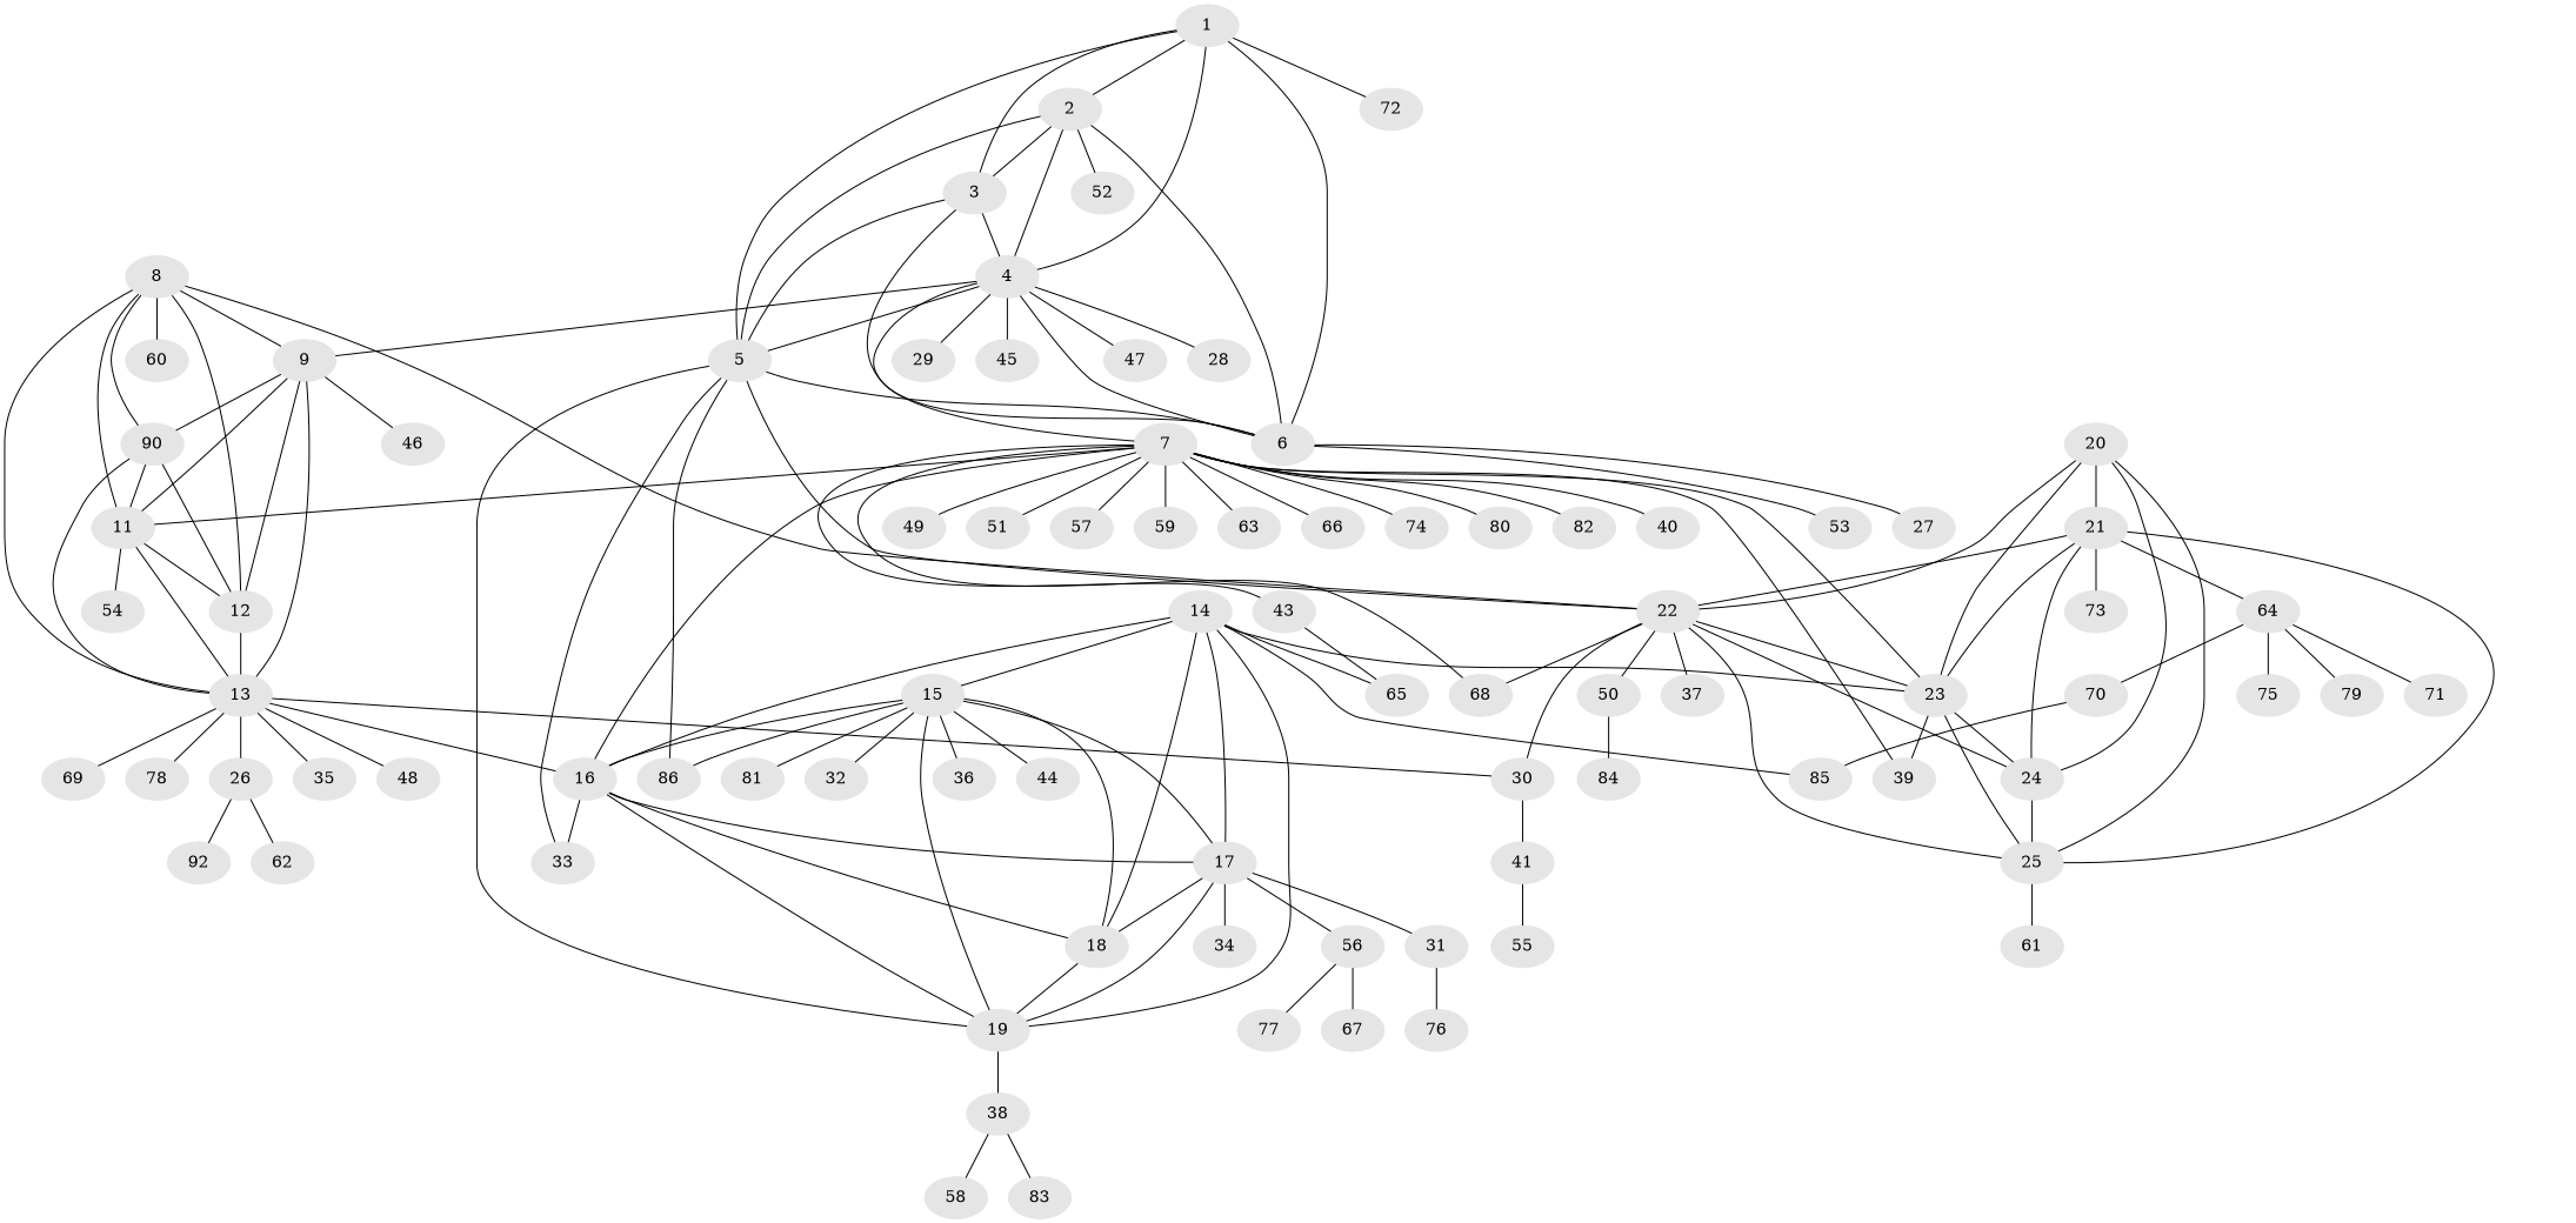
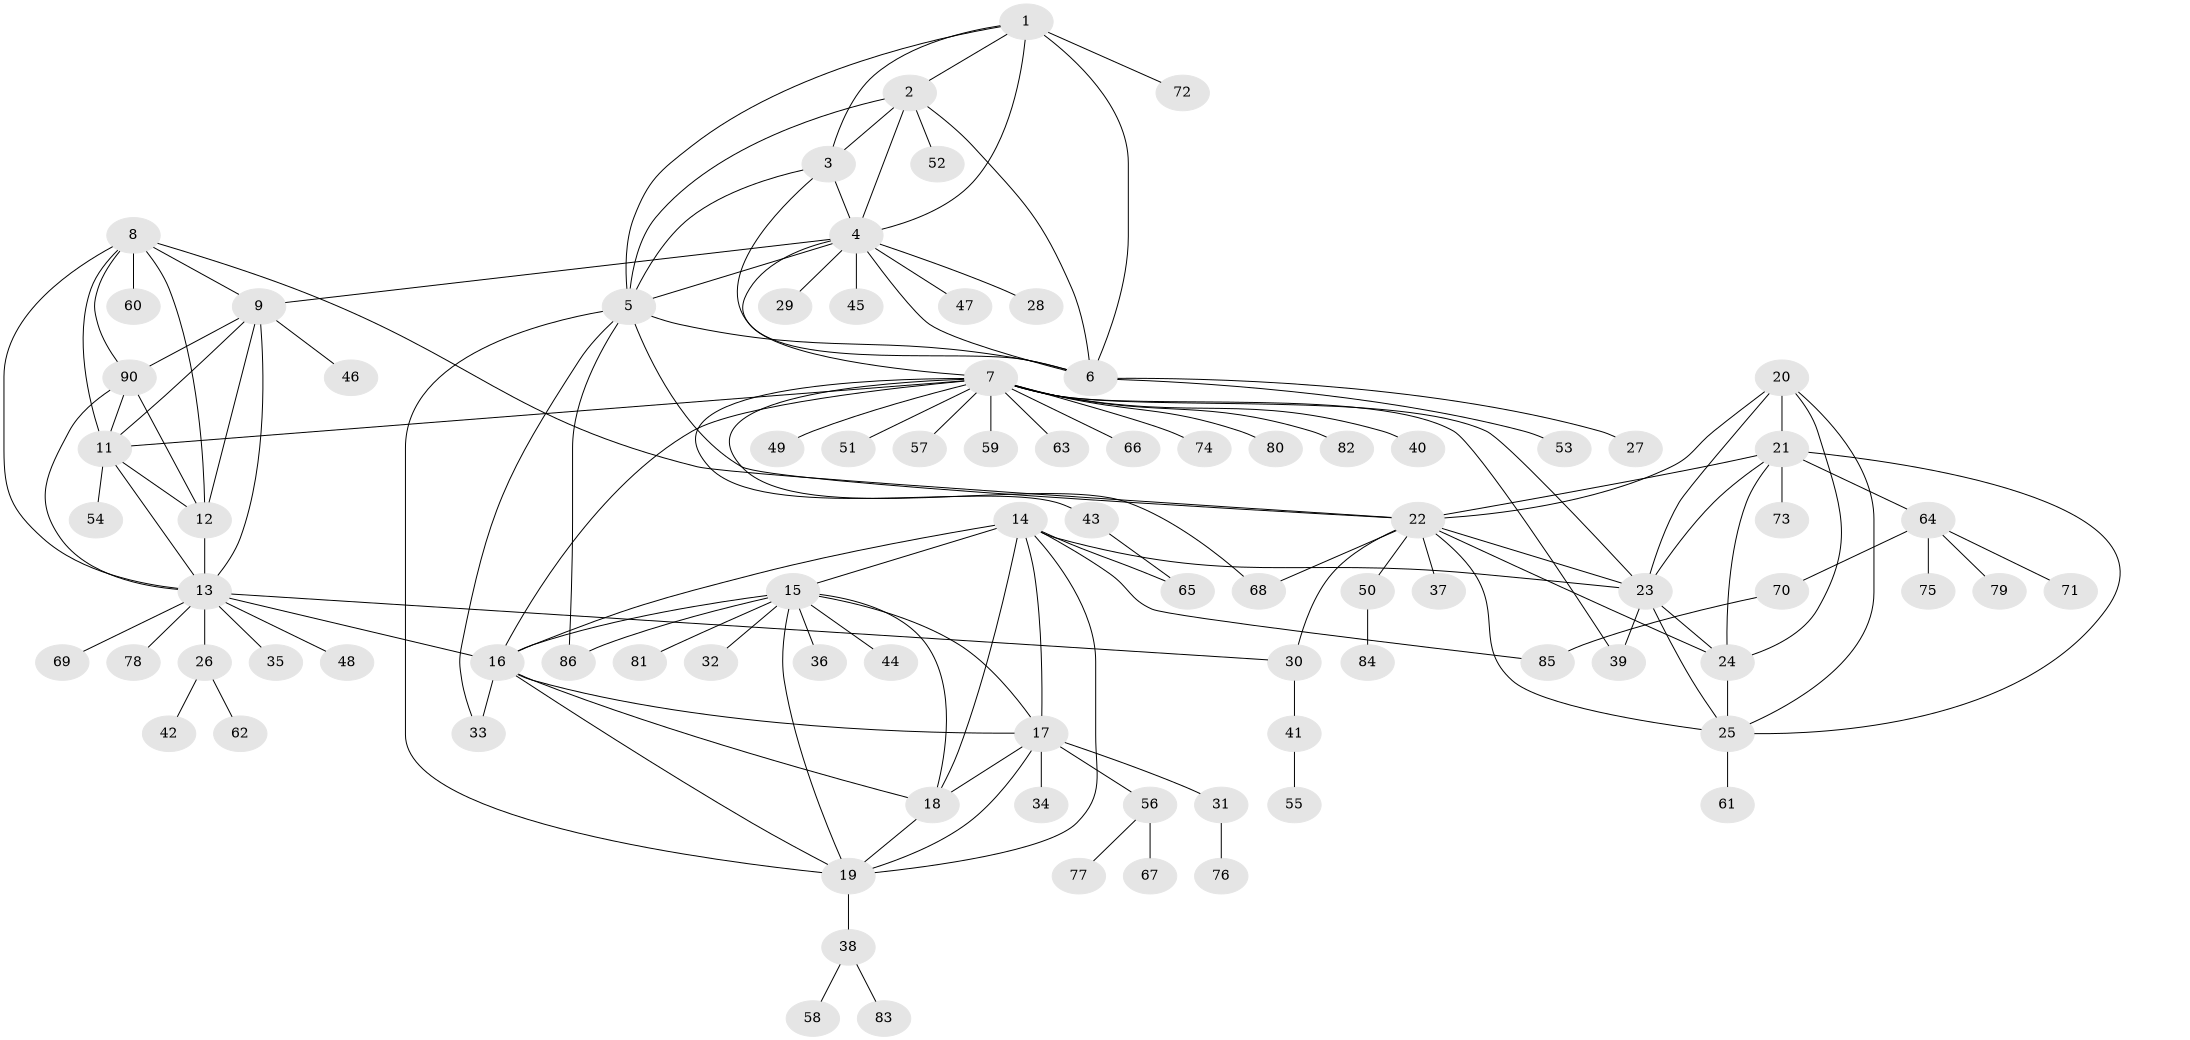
  graph {
    node [color=gray90 style=filled]
    edge [weight=1.0]
    1
    2
    3
    4
    5
    6
    72
    52
    7
    9
    28
    29
    45
    47
    19
    22
    33
    86
    27
    53
    11
    16
    23
    39
    40
    43
    49
    51
    57
    59
    63
    66
    68
    74
    80
    82
    n37 [label=90]
    12
    13
    46
    38
    30
    24
    25
    37
    50
    54
    17
    18
    65
    8
    60
    26
    35
    48
    69
    78
-   42 [label=92]
+   42
    62
    41
    14
    15
    85
    32
    36
    44
    81
    31
    34
    56
    76
    67
    77
    58
    83
    20
    21
    64
    73
    61
    70
    71
    75
    79
    84
    55
    1 -- 2
    1 -- 3
    1 -- 4
    1 -- 5
    1 -- 6
    1 -- 72
    2 -- 3
    2 -- 4
    2 -- 5
    2 -- 6
    2 -- 52
    3 -- 4
    3 -- 5
    3 -- 6
    4 -- 5
    4 -- 6
    4 -- 7
    4 -- 9
    4 -- 28
    4 -- 29
    4 -- 45
    4 -- 47
    5 -- 6
    5 -- 19
    5 -- 22
    5 -- 33
    5 -- 86
    6 -- 27
    6 -- 53
    7 -- 11
    7 -- 16
    7 -- 23
    7 -- 39
    7 -- 40
    7 -- 43
    7 -- 49
    7 -- 51
    7 -- 57
    7 -- 59
    7 -- 63
    7 -- 66
    7 -- 68
    7 -- 74
    7 -- 80
    7 -- 82
    9 -- 11
    9 -- n37
    9 -- 12
    9 -- 13
    9 -- 46
    19 -- 38
    22 -- 23
    22 -- 68
    22 -- 30
    22 -- 24
    22 -- 25
    22 -- 37
    22 -- 50
    11 -- 12
    11 -- 13
    11 -- 54
    16 -- 19
    16 -- 33
    16 -- 17
    16 -- 18
    23 -- 39
    23 -- 24
    23 -- 25
    43 -- 65
    n37 -- 11
    n37 -- 12 [weight=3.0]
    n37 -- 13
    12 -- 13
    13 -- 16
    13 -- 30
    13 -- 26
    13 -- 35
    13 -- 48
    13 -- 69
    13 -- 78
    38 -- 58
    38 -- 83
    30 -- 41
    24 -- 25
    25 -- 61
    50 -- 84
    17 -- 19
    17 -- 18
    17 -- 31
    17 -- 34
    17 -- 56
    18 -- 19
    8 -- 9
    8 -- 22
    8 -- 11
    8 -- n37
    8 -- 12
    8 -- 13
    8 -- 60
    26 -- 42
    26 -- 62
    41 -- 55
    14 -- 19
    14 -- 16
    14 -- 23
    14 -- 17
    14 -- 18
    14 -- 65
    14 -- 15
    14 -- 85
    15 -- 19
    15 -- 86
    15 -- 16
    15 -- 17
    15 -- 18
    15 -- 32
    15 -- 36
    15 -- 44
    15 -- 81
    31 -- 76
    56 -- 67
    56 -- 77
    20 -- 22
    20 -- 23
    20 -- 24
    20 -- 25
    20 -- 21
    21 -- 22
    21 -- 23
    21 -- 24
    21 -- 25
    21 -- 64
    21 -- 73
    64 -- 70
    64 -- 71
    64 -- 75
    64 -- 79
    70 -- 85
  }
